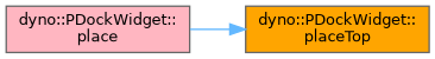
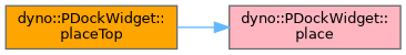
  digraph {
    rankdir=LR
    node [fontname=Helvetica fontsize=10 shape=box style=filled]
    n1 [color=gray40 fillcolor=orange fontcolor=black height=0.2 label="dyno::PDockWidget::\lplaceTop" width=0.4]
    n2 [color=grey40 fillcolor=lightpink height=0.2 label="dyno::PDockWidget::\lplace" width=0.4]
-   n2 -> n1 [color=steelblue1 fontname=Helvetica fontsize=10 labelfontname=Helvetica labelfontsize=10 style=solid]
+   n1 -> n2 [color=steelblue1 fontname=Helvetica fontsize=10 labelfontname=Helvetica labelfontsize=10 style=solid]
  }
